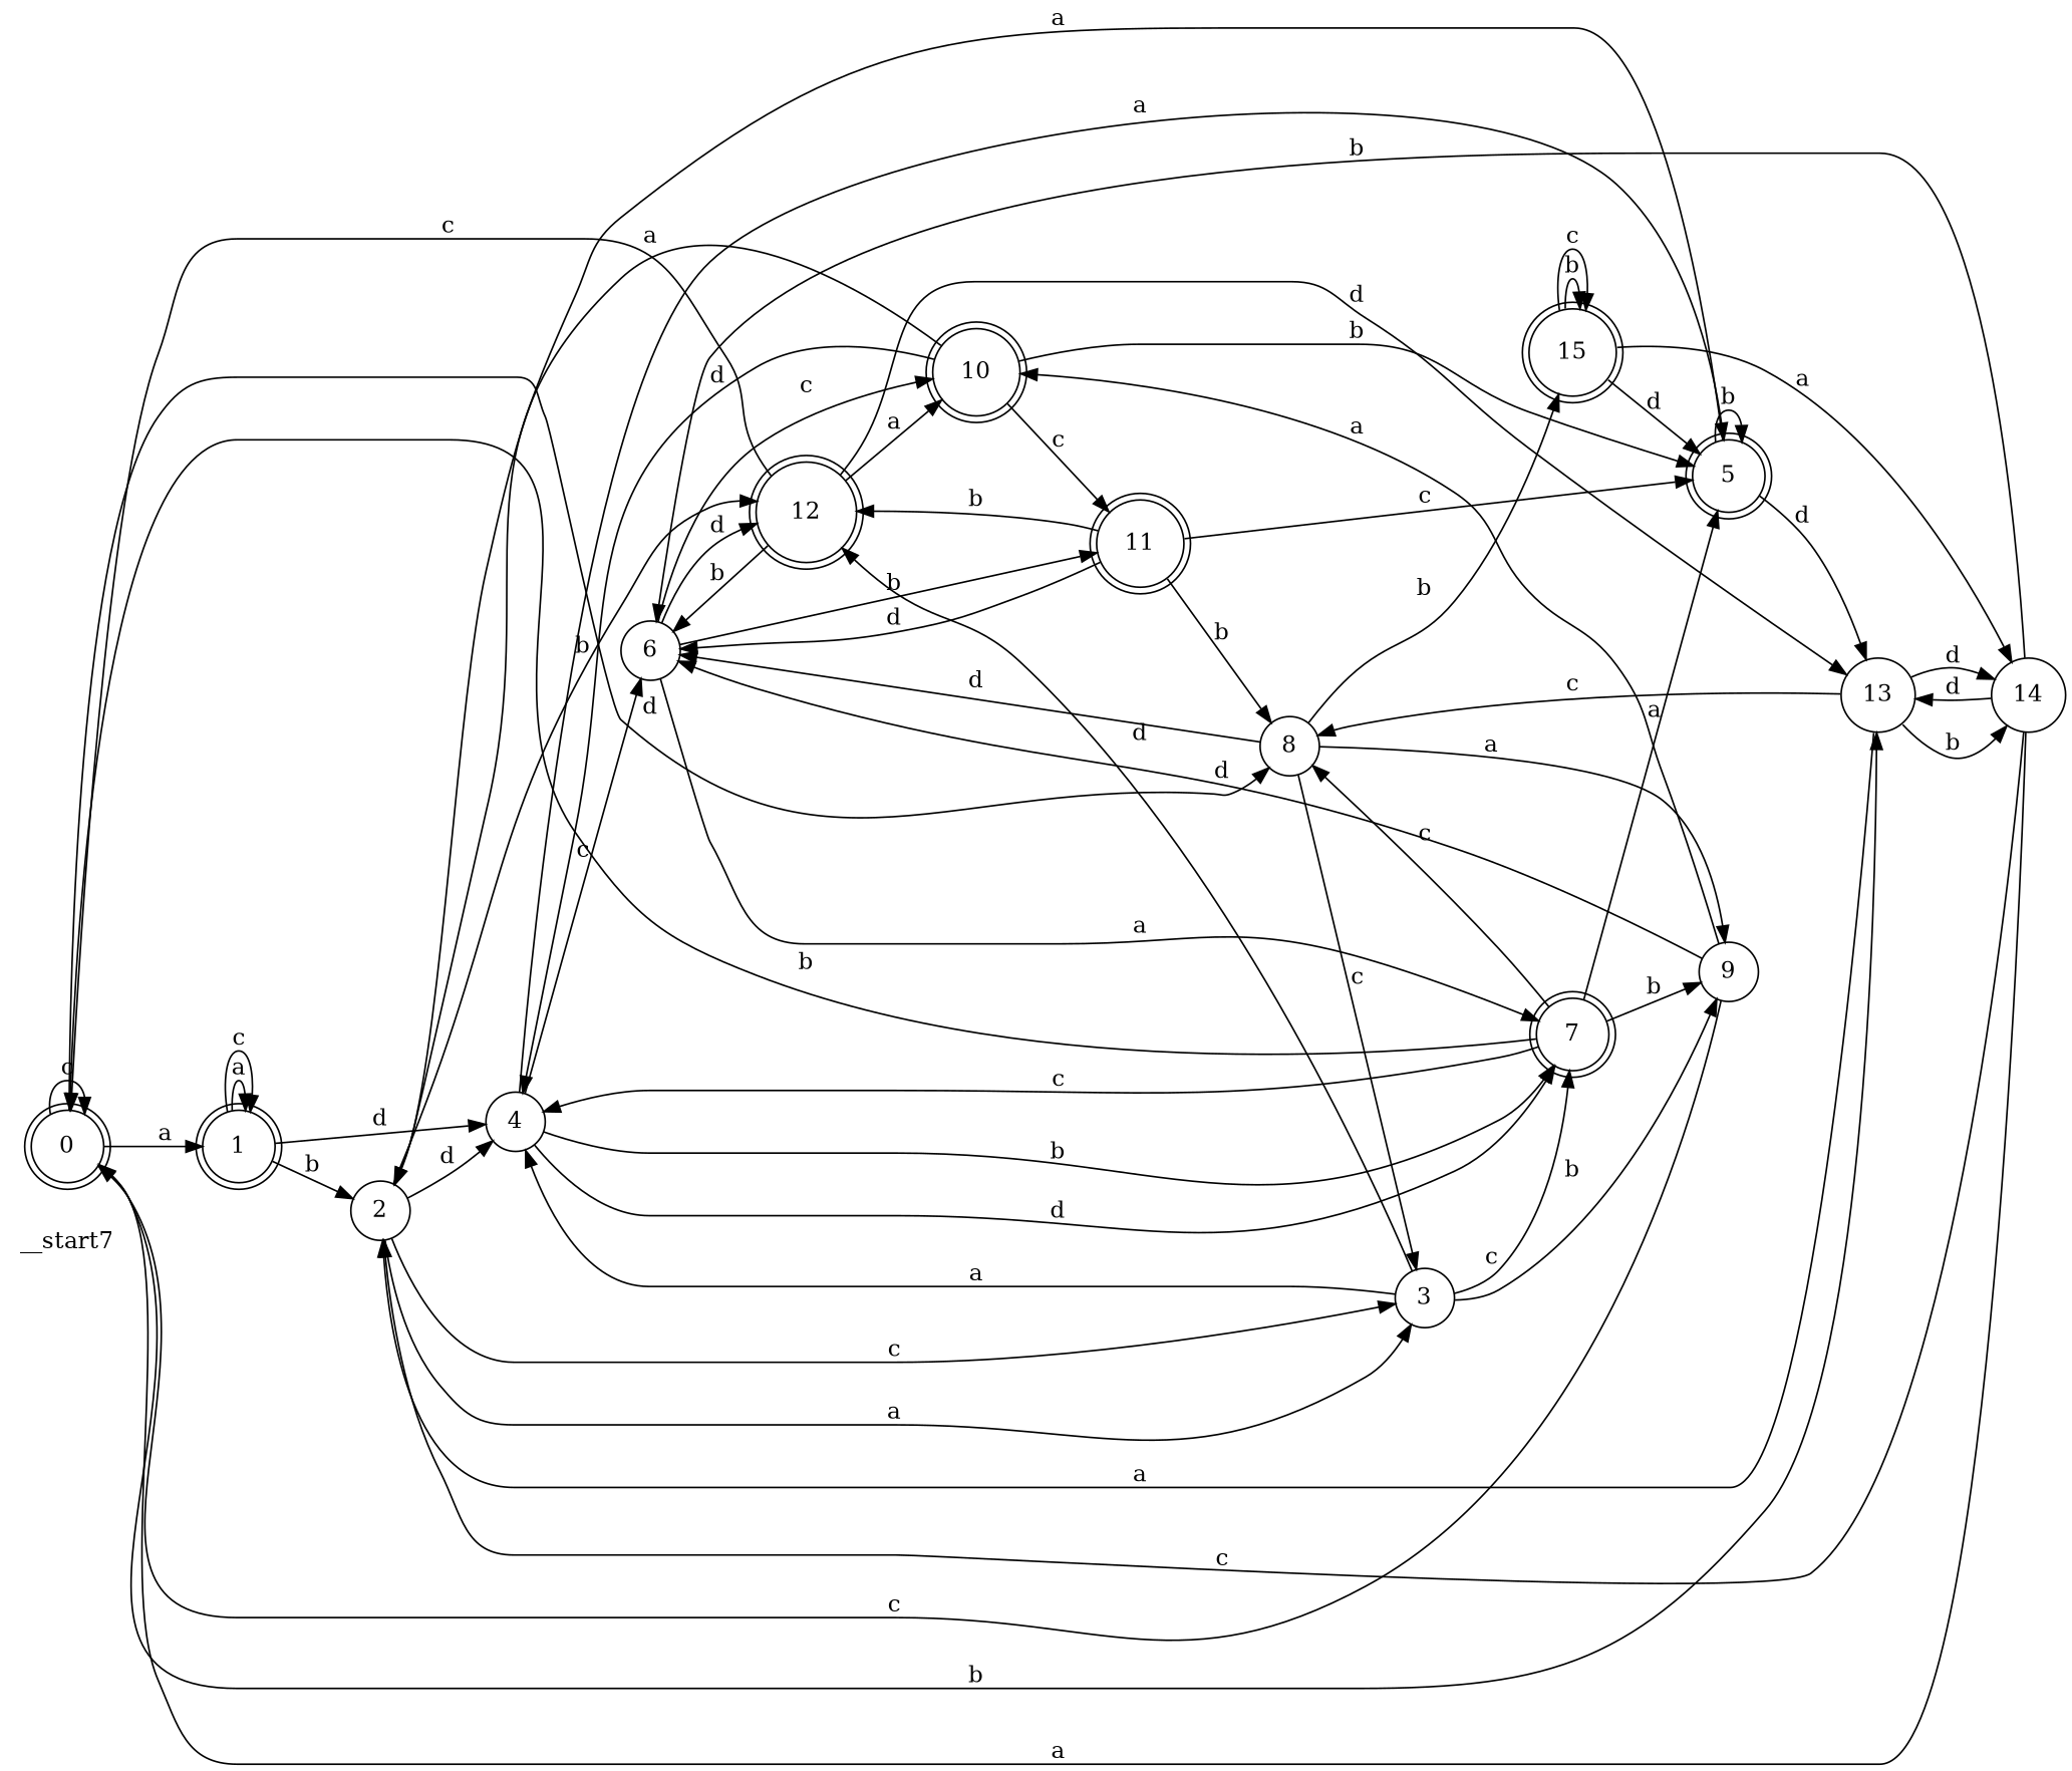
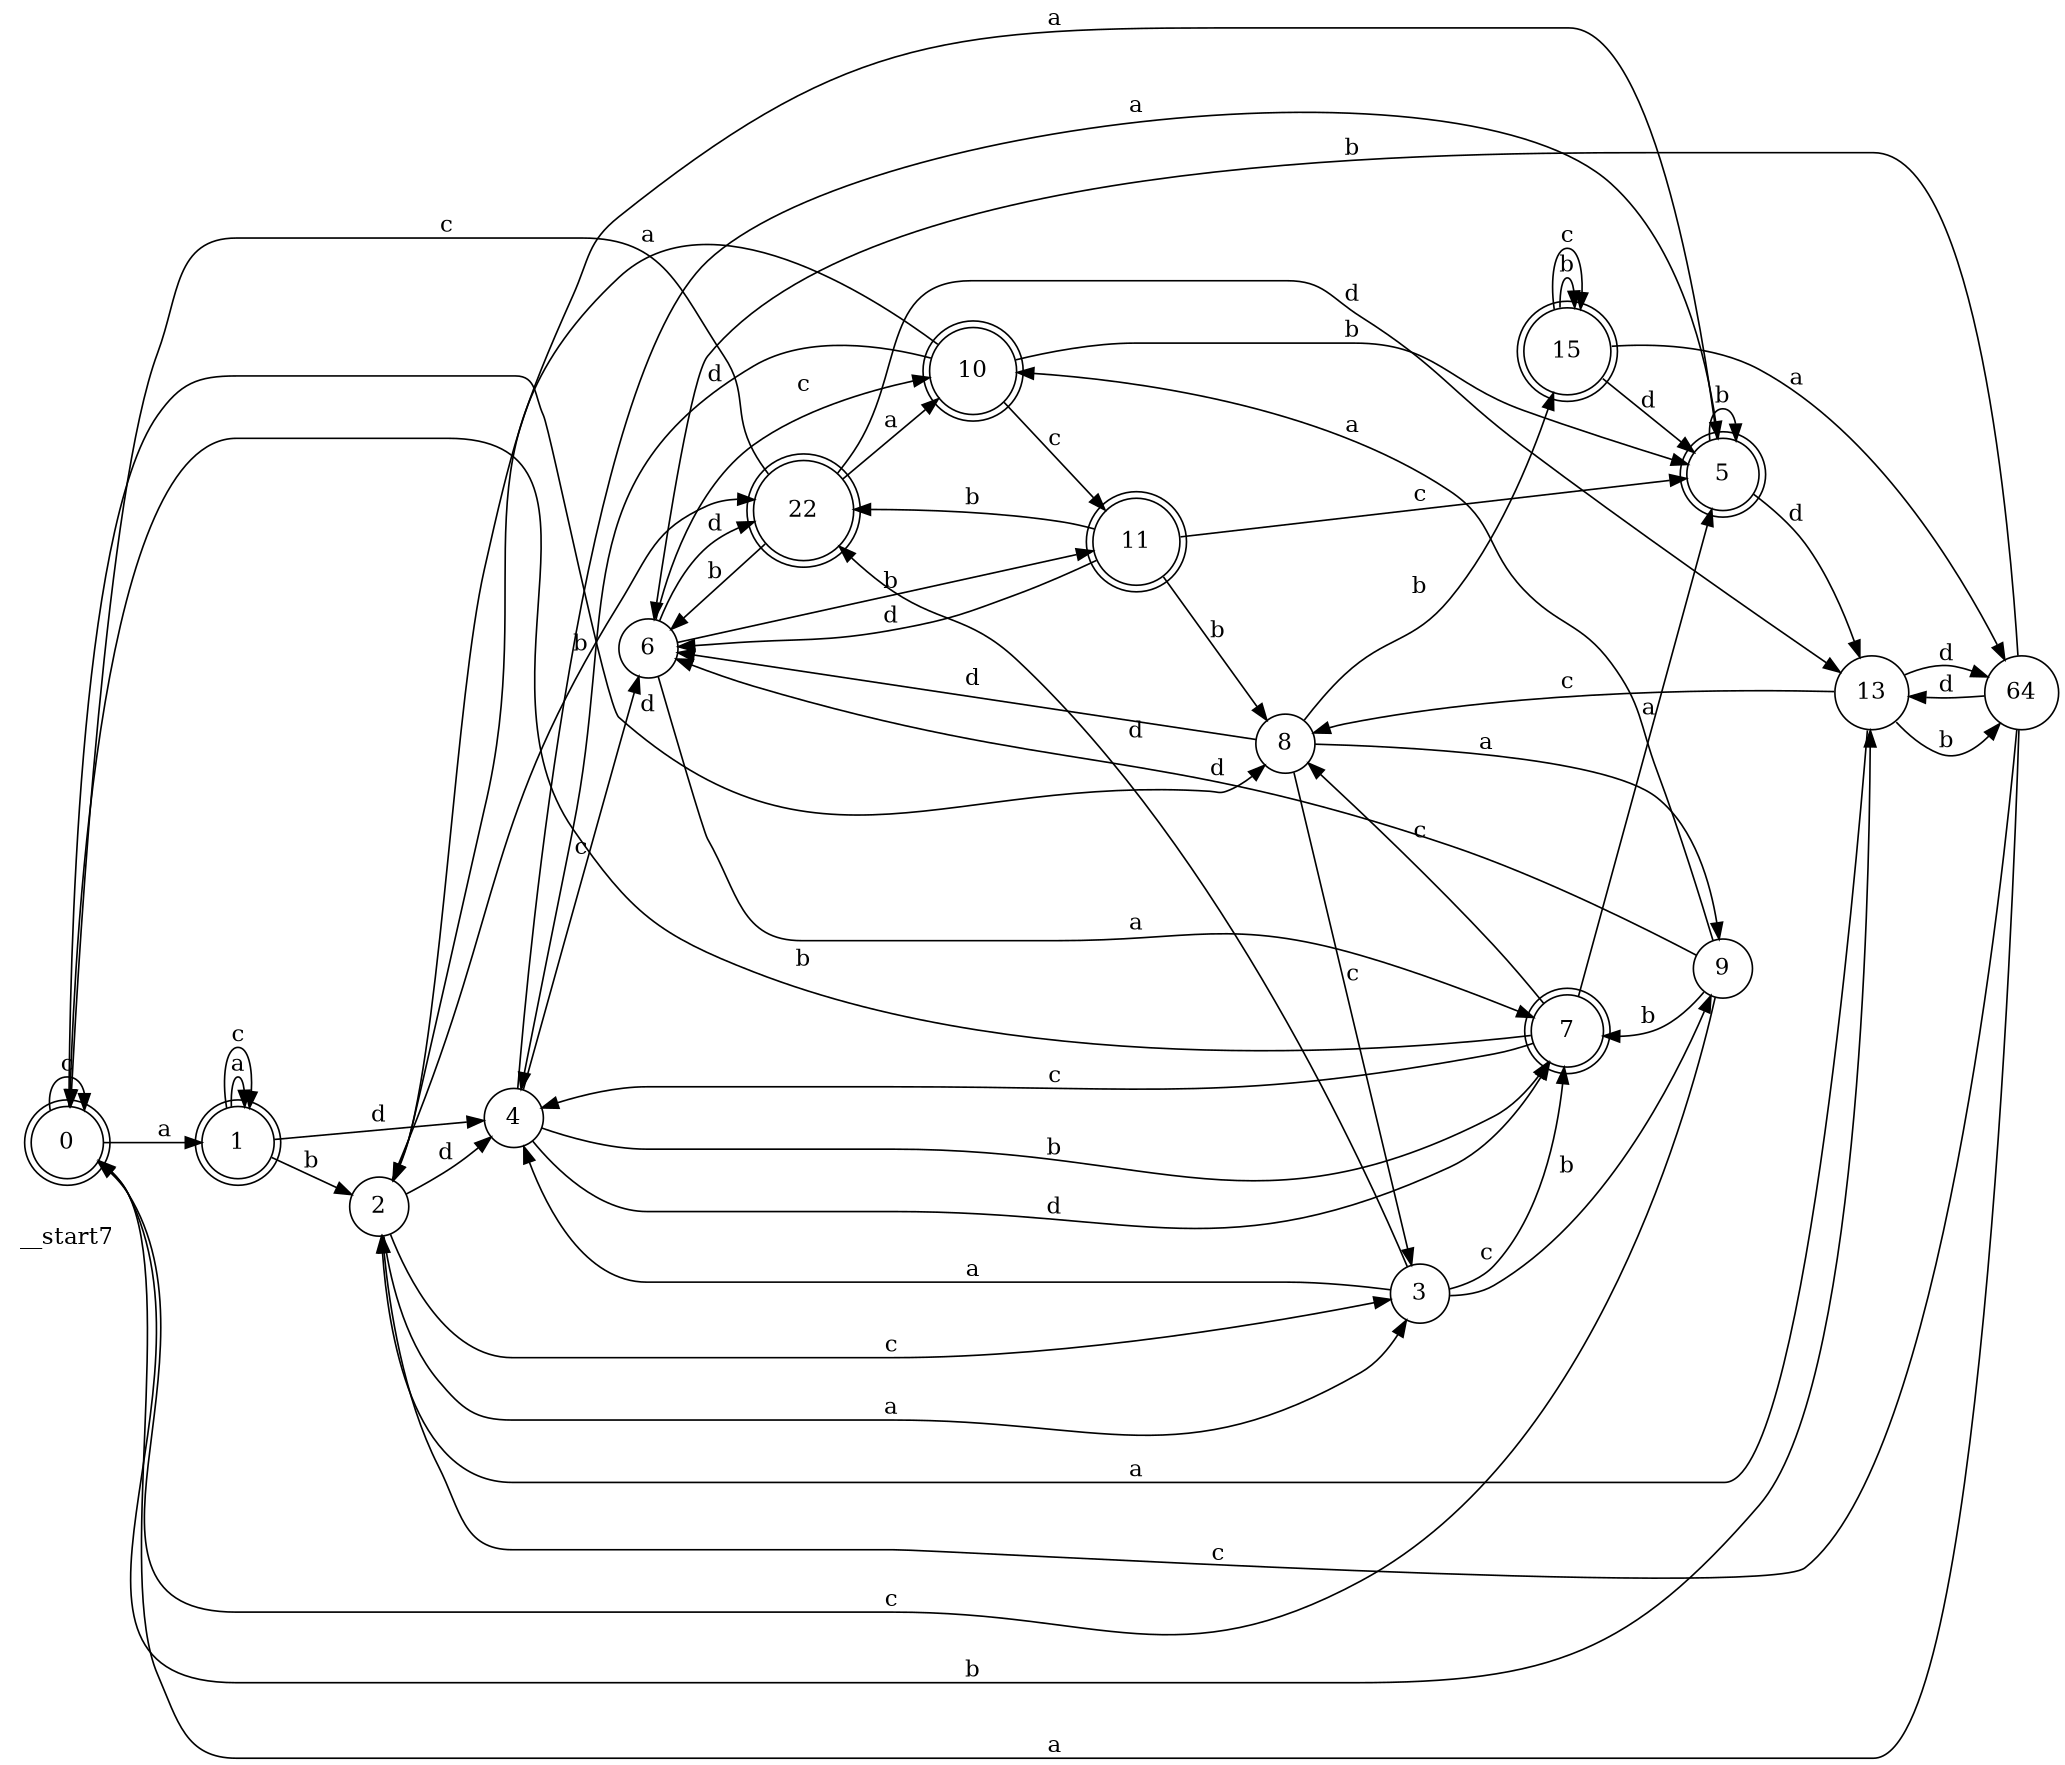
  digraph {
    rankdir=LR
    node [shape=doublecircle color=black fillcolor=white style="rounded,filled"]
    n1 [label=__start7 shape=none color="" fillcolor="" style=""]
    n2 [label=0]
    n3 [label=1]
    n4 [label=8 shape=circle style=filled]
    n5 [label=13 shape=circle style=filled]
    n6 [label=2 shape=circle style=filled]
    n7 [label=4 shape=circle style=filled]
    n8 [label=3 shape=circle style=filled]
    n9 [label=9 shape=circle style=filled]
    n10 [label=6 shape=circle style=filled]
    n11 [label=15]
-   n12 [label=14 shape=circle style=filled]
-   n13 [label=12]
+   n12 [label=64 shape=circle style=filled]
+   n13 [label=22]
    n14 [label=7]
    n15 [label=5]
    n16 [label=10]
    n17 [label=11]
    n2 -> n2 [label=c]
    n2 -> n3 [label=a]
    n2 -> n4 [label=d]
    n2 -> n5 [label=b]
    n3 -> n3 [label=a]
    n3 -> n3 [label=c]
    n3 -> n6 [label=b]
    n3 -> n7 [label=d]
    n4 -> n8 [label=c]
    n4 -> n9 [label=a]
    n4 -> n10 [label=d]
    n4 -> n11 [label=b]
    n5 -> n4 [label=c]
    n5 -> n6 [label=a]
    n5 -> n12 [label=b]
    n5 -> n12 [label=d]
    n6 -> n7 [label=d]
    n6 -> n8 [label=a]
    n6 -> n8 [label=c]
    n6 -> n13 [label=b]
    n7 -> n10 [label=c]
    n7 -> n14 [label=b]
    n7 -> n14 [label=d]
    n7 -> n15 [label=a]
    n8 -> n7 [label=a]
    n8 -> n9 [label=b]
    n8 -> n13 [label=d]
    n8 -> n14 [label=c]
    n9 -> n2 [label=c]
    n9 -> n10 [label=d]
-   n14 -> n9 [label=b]
+   n9 -> n14 [label=b]
    n9 -> n16 [label=a]
    n10 -> n13 [label=d]
    n10 -> n14 [label=a]
    n10 -> n16 [label=c]
    n10 -> n17 [label=b]
    n11 -> n11 [label=b]
    n11 -> n11 [label=c]
    n11 -> n12 [label=a]
    n11 -> n15 [label=d]
    n12 -> n2 [label=a]
    n12 -> n5 [label=d]
    n12 -> n6 [label=c]
    n12 -> n10 [label=b]
    n13 -> n2 [label=c]
    n13 -> n5 [label=d]
    n13 -> n10 [label=b]
    n13 -> n16 [label=a]
    n14 -> n2 [label=b]
    n14 -> n4 [label=c]
    n14 -> n7 [label=c]
    n14 -> n15 [label=a]
    n15 -> n5 [label=d]
    n15 -> n6 [label=a]
    n15 -> n15 [label=b]
    n16 -> n6 [label=a]
    n16 -> n7 [label=d]
    n16 -> n15 [label=b]
    n16 -> n17 [label=c]
    n17 -> n4 [label=b]
    n17 -> n10 [label=d]
    n17 -> n13 [label=b]
    n17 -> n15 [label=c]
  }
